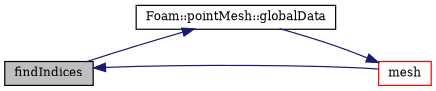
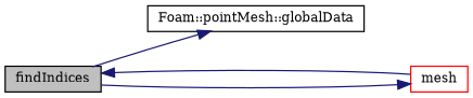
  digraph {
    fontname="DejaVu Serif"
    rankdir=LR
    node [color=black fontname="DejaVu Serif" fontsize=10 shape=record]
    edge [color=midnightblue fontname="DejaVu Serif" fontsize=10 labelfontname=FreeSans labelfontsize=10 style=solid]
    n1 [fillcolor=grey75 fontcolor=black height=0.2 label=findIndices style=filled width=0.4]
    n2 [height=0.2 label="Foam::pointMesh::globalData" width=0.4]
    n3 [color=red height=0.2 label=mesh width=0.4]
    n1 -> n2
-   n2 -> n3
+   n1 -> n3
    n3 -> n1
  }
